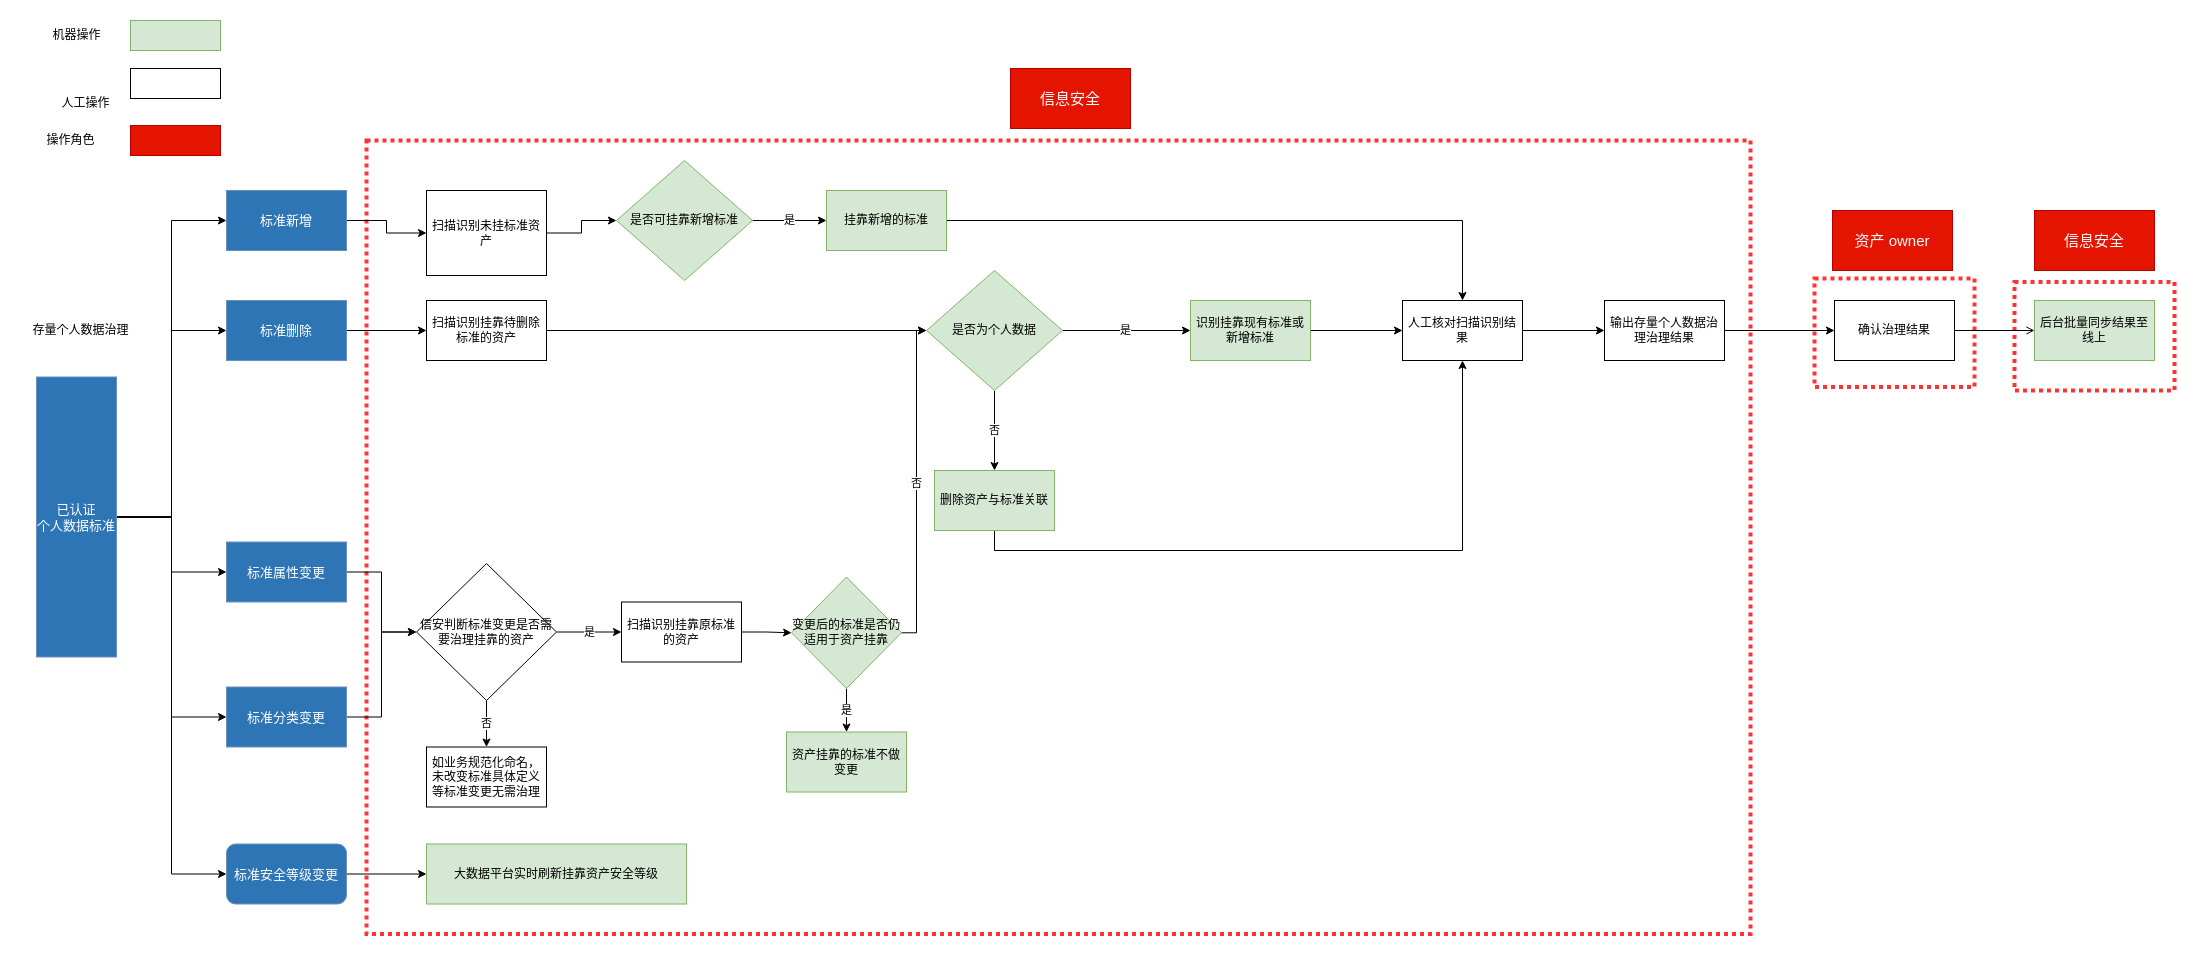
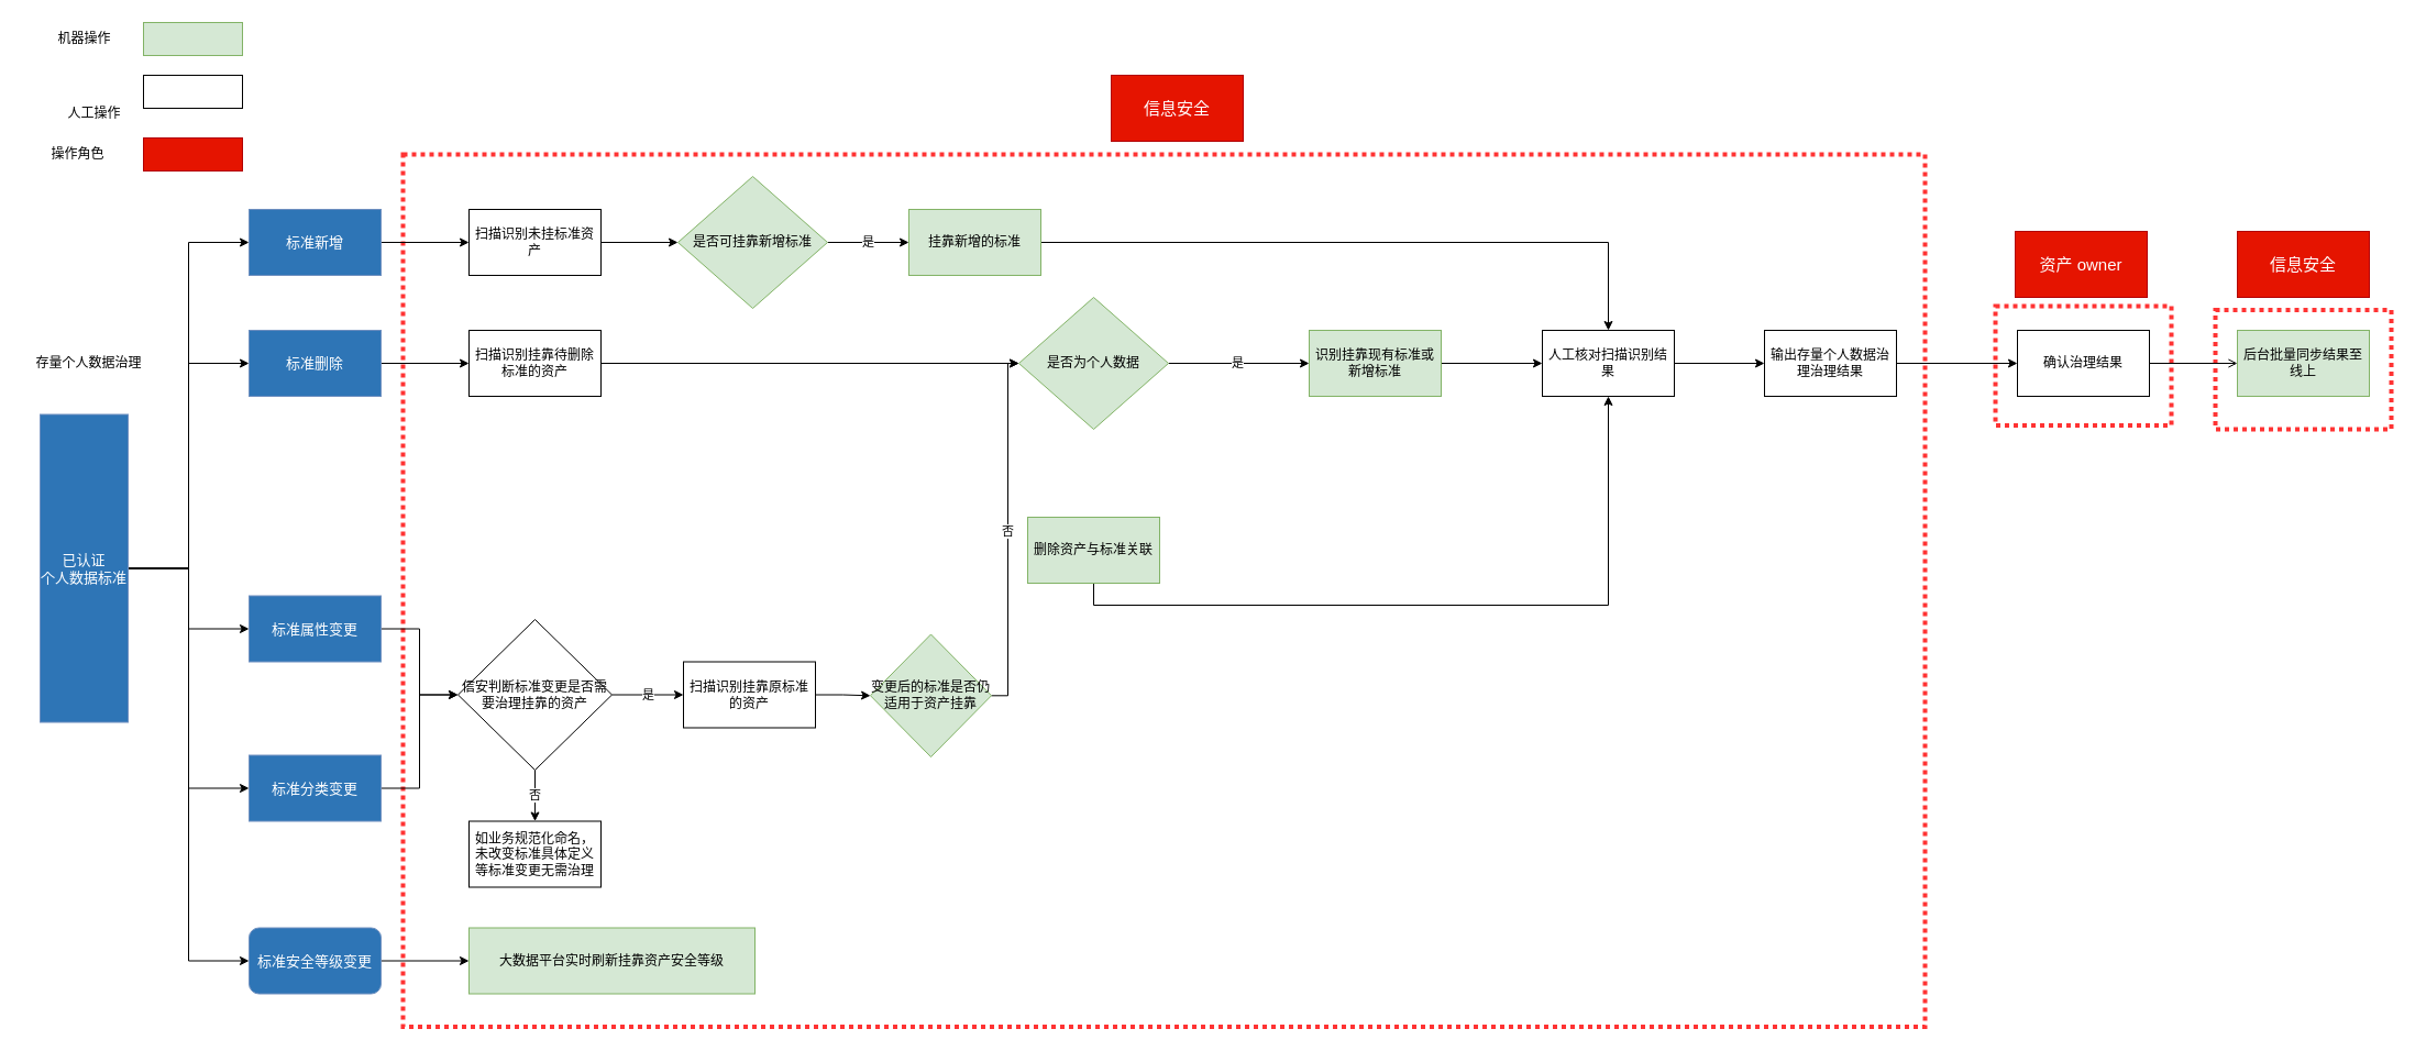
  <mxCell id="0" />
  <mxCell id="1" parent="0" />
  <mxCell id="2" value="" style="rounded=0;whiteSpace=wrap;html=1;fillColor=none;dashed=1;strokeColor=#FF3333;strokeWidth=4;perimeterSpacing=0;dashPattern=1 1;movable=1;resizable=1;rotatable=1;deletable=1;editable=1;locked=0;connectable=1;" vertex="1" parent="1"><mxGeometry x="2014" y="281.5" width="160" height="108.5" as="geometry" /></mxCell>
  <mxCell id="3" value="" style="rounded=0;whiteSpace=wrap;html=1;fillColor=none;dashed=1;strokeColor=#FF3333;strokeWidth=4;perimeterSpacing=0;dashPattern=1 1;" vertex="1" parent="1"><mxGeometry x="1814" y="278" width="160" height="108.5" as="geometry" /></mxCell>
  <mxCell id="4" value="" style="rounded=0;whiteSpace=wrap;html=1;fillColor=none;dashed=1;dashPattern=1 1;strokeColor=#FF3333;strokeWidth=4;perimeterSpacing=0;movable=1;resizable=1;rotatable=1;deletable=1;editable=1;locked=0;connectable=1;" parent="1" vertex="1"><mxGeometry x="366" y="140" width="1384" height="793.5" as="geometry" /></mxCell>
  <mxCell id="5" value="" style="edgeStyle=orthogonalEdgeStyle;rounded=0;orthogonalLoop=1;jettySize=auto;html=1;" parent="1" source="6" target="8" edge="1"><mxGeometry relative="1" as="geometry" /></mxCell>
  <mxCell id="6" value="标准新增" style="rounded=0;whiteSpace=wrap;html=1;fillColor=#2E75B6;strokeColor=#6c8ebf;fontColor=#FFFFFF;fontSize=13;fontFamily=Helvetica;" parent="1" vertex="1"><mxGeometry x="226" y="190" width="120" height="60" as="geometry" /></mxCell>
  <mxCell id="7" style="edgeStyle=orthogonalEdgeStyle;rounded=0;orthogonalLoop=1;jettySize=auto;html=1;exitX=1;exitY=0.5;exitDx=0;exitDy=0;entryX=0;entryY=0.5;entryDx=0;entryDy=0;" parent="1" source="8" target="48" edge="1"><mxGeometry relative="1" as="geometry" /></mxCell>
- <mxCell id="8" value="扫描识别未挂标准资产" style="whiteSpace=wrap;html=1;rounded=0;" parent="1" vertex="1"><mxGeometry x="426" y="190" width="120" height="85" as="geometry" /></mxCell>
+ <mxCell id="8" value="扫描识别未挂标准资产" style="whiteSpace=wrap;html=1;rounded=0;" parent="1" vertex="1"><mxGeometry x="426" y="190" width="120" height="60" as="geometry" /></mxCell>
  <mxCell id="9" style="edgeStyle=orthogonalEdgeStyle;rounded=0;orthogonalLoop=1;jettySize=auto;html=1;entryX=0;entryY=0.5;entryDx=0;entryDy=0;" edge="1" parent="1" source="10" target="12"><mxGeometry relative="1" as="geometry" /></mxCell>
  <mxCell id="10" value="输出存量个人数据治理治理结果" style="whiteSpace=wrap;html=1;rounded=0;" parent="1" vertex="1"><mxGeometry x="1604" y="300" width="120" height="60" as="geometry" /></mxCell>
  <mxCell id="11" value="" style="edgeStyle=orthogonalEdgeStyle;rounded=0;orthogonalLoop=1;jettySize=auto;html=1;endArrow=open;" parent="1" source="12" target="13" edge="1"><mxGeometry relative="1" as="geometry" /></mxCell>
  <mxCell id="12" value="确认治理结果" style="whiteSpace=wrap;html=1;rounded=0;" parent="1" vertex="1"><mxGeometry x="1834" y="300" width="120" height="60" as="geometry" /></mxCell>
  <mxCell id="13" value="后台批量同步结果至线上" style="whiteSpace=wrap;html=1;rounded=0;fillColor=#d5e8d4;strokeColor=#82b366;" parent="1" vertex="1"><mxGeometry x="2034" y="300" width="120" height="60" as="geometry" /></mxCell>
  <mxCell id="14" value="" style="edgeStyle=orthogonalEdgeStyle;rounded=0;orthogonalLoop=1;jettySize=auto;html=1;" parent="1" source="15" target="17" edge="1"><mxGeometry relative="1" as="geometry" /></mxCell>
  <mxCell id="15" value="标准删除" style="whiteSpace=wrap;html=1;fillColor=#2E75B6;strokeColor=#6c8ebf;fontColor=#FFFFFF;fontSize=13;fontFamily=Helvetica;" parent="1" vertex="1"><mxGeometry x="226" y="300" width="120" height="60" as="geometry" /></mxCell>
  <mxCell id="16" style="edgeStyle=orthogonalEdgeStyle;rounded=0;orthogonalLoop=1;jettySize=auto;html=1;exitX=1;exitY=0.5;exitDx=0;exitDy=0;entryX=0;entryY=0.5;entryDx=0;entryDy=0;" parent="1" source="17" target="22" edge="1"><mxGeometry relative="1" as="geometry" /></mxCell>
  <mxCell id="17" value="扫描识别挂靠待删除标准的资产" style="whiteSpace=wrap;html=1;" parent="1" vertex="1"><mxGeometry x="426" y="300" width="120" height="60" as="geometry" /></mxCell>
  <mxCell id="18" style="edgeStyle=orthogonalEdgeStyle;rounded=0;orthogonalLoop=1;jettySize=auto;html=1;exitX=1;exitY=0.5;exitDx=0;exitDy=0;" parent="1" source="19" target="26" edge="1"><mxGeometry relative="1" as="geometry" /></mxCell>
  <mxCell id="19" value="识别挂靠现有标准或新增标准" style="whiteSpace=wrap;html=1;fillColor=#d5e8d4;strokeColor=#82b366;" parent="1" vertex="1"><mxGeometry x="1190" y="300" width="120" height="60" as="geometry" /></mxCell>
- <mxCell id="20" value="否" style="edgeStyle=orthogonalEdgeStyle;rounded=0;orthogonalLoop=1;jettySize=auto;html=1;" parent="1" source="22" target="24" edge="1"><mxGeometry relative="1" as="geometry"><mxPoint as="offset" /></mxGeometry></mxCell>
  <mxCell id="21" value="是" style="edgeStyle=orthogonalEdgeStyle;rounded=0;orthogonalLoop=1;jettySize=auto;html=1;exitX=1;exitY=0.5;exitDx=0;exitDy=0;" parent="1" source="22" target="19" edge="1"><mxGeometry x="-0.008" relative="1" as="geometry"><mxPoint as="offset" /><mxPoint x="1146" y="330" as="targetPoint" /></mxGeometry></mxCell>
  <mxCell id="22" value="是否为个人数据" style="rhombus;whiteSpace=wrap;html=1;fillColor=#d5e8d4;strokeColor=#82b366;" parent="1" vertex="1"><mxGeometry x="926" y="270" width="136" height="120" as="geometry" /></mxCell>
  <mxCell id="23" style="edgeStyle=orthogonalEdgeStyle;rounded=0;orthogonalLoop=1;jettySize=auto;html=1;exitX=0.5;exitY=1;exitDx=0;exitDy=0;" edge="1" parent="1" source="24" target="26"><mxGeometry relative="1" as="geometry" /></mxCell>
  <mxCell id="24" value="删除资产与标准关联" style="whiteSpace=wrap;html=1;fillColor=#d5e8d4;strokeColor=#82b366;" parent="1" vertex="1"><mxGeometry x="934" y="470" width="120" height="60" as="geometry" /></mxCell>
  <mxCell id="25" style="edgeStyle=orthogonalEdgeStyle;rounded=0;orthogonalLoop=1;jettySize=auto;html=1;entryX=0;entryY=0.5;entryDx=0;entryDy=0;" parent="1" source="26" target="10" edge="1"><mxGeometry relative="1" as="geometry" /></mxCell>
  <mxCell id="26" value="人工核对扫描识别结果" style="whiteSpace=wrap;html=1;" parent="1" vertex="1"><mxGeometry x="1402" y="300" width="120" height="60" as="geometry" /></mxCell>
  <mxCell id="27" value="" style="edgeStyle=orthogonalEdgeStyle;rounded=0;orthogonalLoop=1;jettySize=auto;html=1;exitX=1;exitY=0.5;exitDx=0;exitDy=0;" parent="1" source="28" target="37" edge="1"><mxGeometry relative="1" as="geometry"><mxPoint x="346" y="613.5" as="sourcePoint" /></mxGeometry></mxCell>
  <mxCell id="28" value="标准属性变更" style="whiteSpace=wrap;html=1;fillColor=#2E75B6;strokeColor=#6c8ebf;fontColor=#FFFFFF;fontSize=13;fontFamily=Helvetica;" parent="1" vertex="1"><mxGeometry x="226" y="541.5" width="120" height="60" as="geometry" /></mxCell>
  <mxCell id="29" value="存量个人数据治理" style="text;html=1;align=center;verticalAlign=middle;resizable=0;points=[];autosize=1;strokeColor=none;fillColor=none;" parent="1" vertex="1"><mxGeometry x="20" y="315" width="120" height="30" as="geometry" /></mxCell>
  <mxCell id="30" style="edgeStyle=orthogonalEdgeStyle;rounded=0;orthogonalLoop=1;jettySize=auto;html=1;exitX=1;exitY=0.5;exitDx=0;exitDy=0;entryX=0;entryY=0.5;entryDx=0;entryDy=0;" parent="1" source="31" target="37" edge="1"><mxGeometry relative="1" as="geometry"><mxPoint x="346" y="728.5" as="sourcePoint" /></mxGeometry></mxCell>
  <mxCell id="31" value="标准分类变更" style="whiteSpace=wrap;html=1;fillColor=#2E75B6;strokeColor=#6c8ebf;fontColor=#FFFFFF;fontSize=13;fontFamily=Helvetica;" parent="1" vertex="1"><mxGeometry x="226" y="686.5" width="120" height="60" as="geometry" /></mxCell>
  <mxCell id="32" value="" style="edgeStyle=orthogonalEdgeStyle;rounded=0;orthogonalLoop=1;jettySize=auto;html=1;" parent="1" source="33" target="34" edge="1"><mxGeometry relative="1" as="geometry" /></mxCell>
  <mxCell id="33" value="标准安全等级变更" style="whiteSpace=wrap;html=1;fillColor=#2E75B6;strokeColor=#6c8ebf;fontColor=#FFFFFF;fontSize=13;fontFamily=Helvetica;rounded=1;" parent="1" vertex="1"><mxGeometry x="226" y="843.5" width="120" height="60" as="geometry" /></mxCell>
  <mxCell id="34" value="大数据平台实时刷新挂靠资产安全等级" style="whiteSpace=wrap;html=1;fillColor=#d5e8d4;strokeColor=#82b366;" parent="1" vertex="1"><mxGeometry x="426" y="843.5" width="260" height="60" as="geometry" /></mxCell>
  <mxCell id="35" value="否" style="edgeStyle=orthogonalEdgeStyle;rounded=0;orthogonalLoop=1;jettySize=auto;html=1;" parent="1" source="37" target="38" edge="1"><mxGeometry relative="1" as="geometry" /></mxCell>
  <mxCell id="36" value="是" style="edgeStyle=orthogonalEdgeStyle;rounded=0;orthogonalLoop=1;jettySize=auto;html=1;exitX=1;exitY=0.5;exitDx=0;exitDy=0;" parent="1" source="37" target="40" edge="1"><mxGeometry relative="1" as="geometry"><mxPoint x="706" y="631.5" as="targetPoint" /></mxGeometry></mxCell>
  <mxCell id="37" value="信安判断标准变更是否需要治理挂靠的资产" style="rhombus;whiteSpace=wrap;html=1;" parent="1" vertex="1"><mxGeometry x="416" y="563" width="140" height="137" as="geometry" /></mxCell>
  <mxCell id="38" value="如业务规范化命名，未改变标准具体定义等标准变更无需治理" style="whiteSpace=wrap;html=1;" parent="1" vertex="1"><mxGeometry x="426" y="746.5" width="120" height="60" as="geometry" /></mxCell>
  <mxCell id="39" value="" style="edgeStyle=orthogonalEdgeStyle;rounded=0;orthogonalLoop=1;jettySize=auto;html=1;" edge="1" parent="1" source="40" target="53"><mxGeometry relative="1" as="geometry" /></mxCell>
  <mxCell id="40" value="扫描识别挂靠原标准的资产" style="whiteSpace=wrap;html=1;" parent="1" vertex="1"><mxGeometry x="621" y="601.5" width="120" height="60" as="geometry" /></mxCell>
  <mxCell id="41" style="edgeStyle=orthogonalEdgeStyle;rounded=0;orthogonalLoop=1;jettySize=auto;html=1;exitX=1;exitY=0.5;exitDx=0;exitDy=0;entryX=0;entryY=0.5;entryDx=0;entryDy=0;" parent="1" source="46" target="6" edge="1"><mxGeometry relative="1" as="geometry" /></mxCell>
  <mxCell id="42" style="edgeStyle=orthogonalEdgeStyle;rounded=0;orthogonalLoop=1;jettySize=auto;html=1;exitX=1;exitY=0.5;exitDx=0;exitDy=0;entryX=0;entryY=0.5;entryDx=0;entryDy=0;" parent="1" source="46" target="15" edge="1"><mxGeometry relative="1" as="geometry" /></mxCell>
  <mxCell id="43" style="edgeStyle=orthogonalEdgeStyle;rounded=0;orthogonalLoop=1;jettySize=auto;html=1;" parent="1" source="46" target="28" edge="1"><mxGeometry relative="1" as="geometry" /></mxCell>
  <mxCell id="44" style="edgeStyle=orthogonalEdgeStyle;rounded=0;orthogonalLoop=1;jettySize=auto;html=1;entryX=0;entryY=0.5;entryDx=0;entryDy=0;" parent="1" source="46" target="31" edge="1"><mxGeometry relative="1" as="geometry" /></mxCell>
  <mxCell id="45" style="edgeStyle=orthogonalEdgeStyle;rounded=0;orthogonalLoop=1;jettySize=auto;html=1;entryX=0;entryY=0.5;entryDx=0;entryDy=0;" parent="1" source="46" target="33" edge="1"><mxGeometry relative="1" as="geometry" /></mxCell>
  <mxCell id="46" value="已认证&lt;br style=&quot;font-size: 13px;&quot;&gt;个人数据标准" style="whiteSpace=wrap;html=1;fillColor=#2E75B6;strokeColor=#6c8ebf;fontColor=#FFFFFF;fontSize=13;fontFamily=Helvetica;" parent="1" vertex="1"><mxGeometry x="36" y="376.5" width="80" height="280" as="geometry" /></mxCell>
  <mxCell id="47" value="是" style="edgeStyle=orthogonalEdgeStyle;rounded=0;orthogonalLoop=1;jettySize=auto;html=1;exitX=1;exitY=0.5;exitDx=0;exitDy=0;" parent="1" source="48" target="50" edge="1"><mxGeometry relative="1" as="geometry" /></mxCell>
  <mxCell id="48" value="是否可挂靠新增标准" style="rhombus;whiteSpace=wrap;html=1;fillColor=#d5e8d4;strokeColor=#82b366;" parent="1" vertex="1"><mxGeometry x="616" y="160" width="136" height="120" as="geometry" /></mxCell>
  <mxCell id="49" style="edgeStyle=orthogonalEdgeStyle;rounded=0;orthogonalLoop=1;jettySize=auto;html=1;exitX=1;exitY=0.5;exitDx=0;exitDy=0;" parent="1" source="50" target="26" edge="1"><mxGeometry relative="1" as="geometry"><mxPoint x="1558" y="220" as="targetPoint" /></mxGeometry></mxCell>
  <mxCell id="50" value="挂靠新增的标准" style="whiteSpace=wrap;html=1;fillColor=#d5e8d4;strokeColor=#82b366;" parent="1" vertex="1"><mxGeometry x="826" y="190" width="120" height="60" as="geometry" /></mxCell>
- <mxCell id="51" value="是" style="edgeStyle=orthogonalEdgeStyle;rounded=0;orthogonalLoop=1;jettySize=auto;html=1;" edge="1" parent="1" source="53" target="54"><mxGeometry relative="1" as="geometry" /></mxCell>
  <mxCell id="52" value="否" style="edgeStyle=orthogonalEdgeStyle;rounded=0;orthogonalLoop=1;jettySize=auto;html=1;" edge="1" parent="1" source="53" target="22"><mxGeometry relative="1" as="geometry"><Array as="points"><mxPoint x="916" y="632" /><mxPoint x="916" y="330" /></Array></mxGeometry></mxCell>
  <mxCell id="53" value="变更后的标准是否仍适用于资产挂靠" style="rhombus;whiteSpace=wrap;html=1;fillColor=#d5e8d4;strokeColor=#82b366;" vertex="1" parent="1"><mxGeometry x="791" y="576.5" width="110" height="111.5" as="geometry" /></mxCell>
- <mxCell id="54" value="资产挂靠的标准不做变更" style="whiteSpace=wrap;html=1;fillColor=#d5e8d4;strokeColor=#82b366;" vertex="1" parent="1"><mxGeometry x="786" y="731.5" width="120" height="60" as="geometry" /></mxCell>
  <mxCell id="55" value="" style="rounded=0;whiteSpace=wrap;html=1;fillColor=#d5e8d4;strokeColor=#82b366;" vertex="1" parent="1"><mxGeometry x="130" y="20" width="90" height="30" as="geometry" /></mxCell>
  <mxCell id="56" value="机器操作" style="text;html=1;align=center;verticalAlign=middle;resizable=0;points=[];autosize=1;strokeColor=none;fillColor=none;" vertex="1" parent="1"><mxGeometry x="41" y="20" width="70" height="30" as="geometry" /></mxCell>
  <mxCell id="57" value="人工操作" style="text;html=1;align=center;verticalAlign=middle;resizable=0;points=[];autosize=1;strokeColor=none;fillColor=none;" vertex="1" parent="1"><mxGeometry x="50" y="88" width="70" height="30" as="geometry" /></mxCell>
  <mxCell id="58" value="" style="rounded=0;whiteSpace=wrap;html=1;" vertex="1" parent="1"><mxGeometry x="130" y="68" width="90" height="30" as="geometry" /></mxCell>
  <mxCell id="59" value="操作角色" style="text;html=1;align=center;verticalAlign=middle;resizable=0;points=[];autosize=1;strokeColor=none;fillColor=none;" vertex="1" parent="1"><mxGeometry x="35" y="125" width="70" height="30" as="geometry" /></mxCell>
  <mxCell id="60" value="" style="rounded=0;whiteSpace=wrap;html=1;fillColor=#e51400;fontColor=#ffffff;strokeColor=#B20000;" vertex="1" parent="1"><mxGeometry x="130" y="125" width="90" height="30" as="geometry" /></mxCell>
  <mxCell id="61" value="&lt;font style=&quot;font-size: 15px;&quot;&gt;信息安全&lt;/font&gt;" style="rounded=0;whiteSpace=wrap;html=1;fillColor=#e51400;fontColor=#ffffff;strokeColor=#B20000;align=center;verticalAlign=middle;" vertex="1" parent="1"><mxGeometry x="1010" y="68" width="120" height="60" as="geometry" /></mxCell>
  <mxCell id="62" value="&lt;font style=&quot;font-size: 15px;&quot;&gt;资产 owner&lt;/font&gt;" style="rounded=0;whiteSpace=wrap;html=1;fillColor=#e51400;fontColor=#ffffff;strokeColor=#B20000;align=center;verticalAlign=middle;" vertex="1" parent="1"><mxGeometry x="1832" y="210" width="120" height="60" as="geometry" /></mxCell>
  <mxCell id="63" value="&lt;font style=&quot;font-size: 15px;&quot;&gt;信息安全&lt;/font&gt;" style="rounded=0;whiteSpace=wrap;html=1;fillColor=#e51400;fontColor=#ffffff;strokeColor=#B20000;align=center;verticalAlign=middle;" vertex="1" parent="1"><mxGeometry x="2034" y="210" width="120" height="60" as="geometry" /></mxCell>
